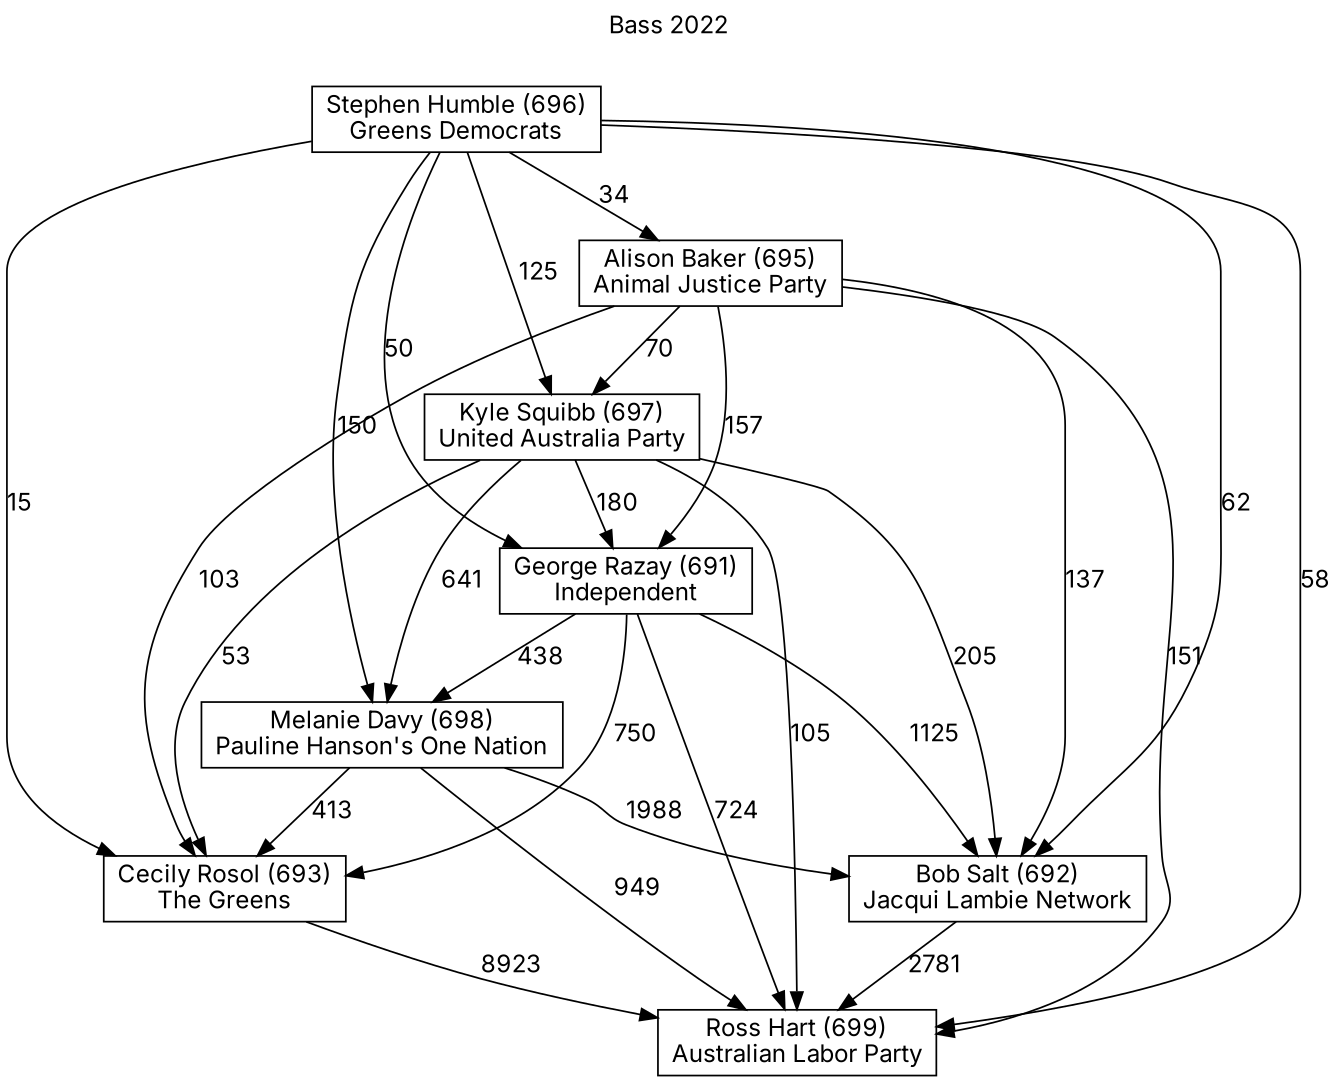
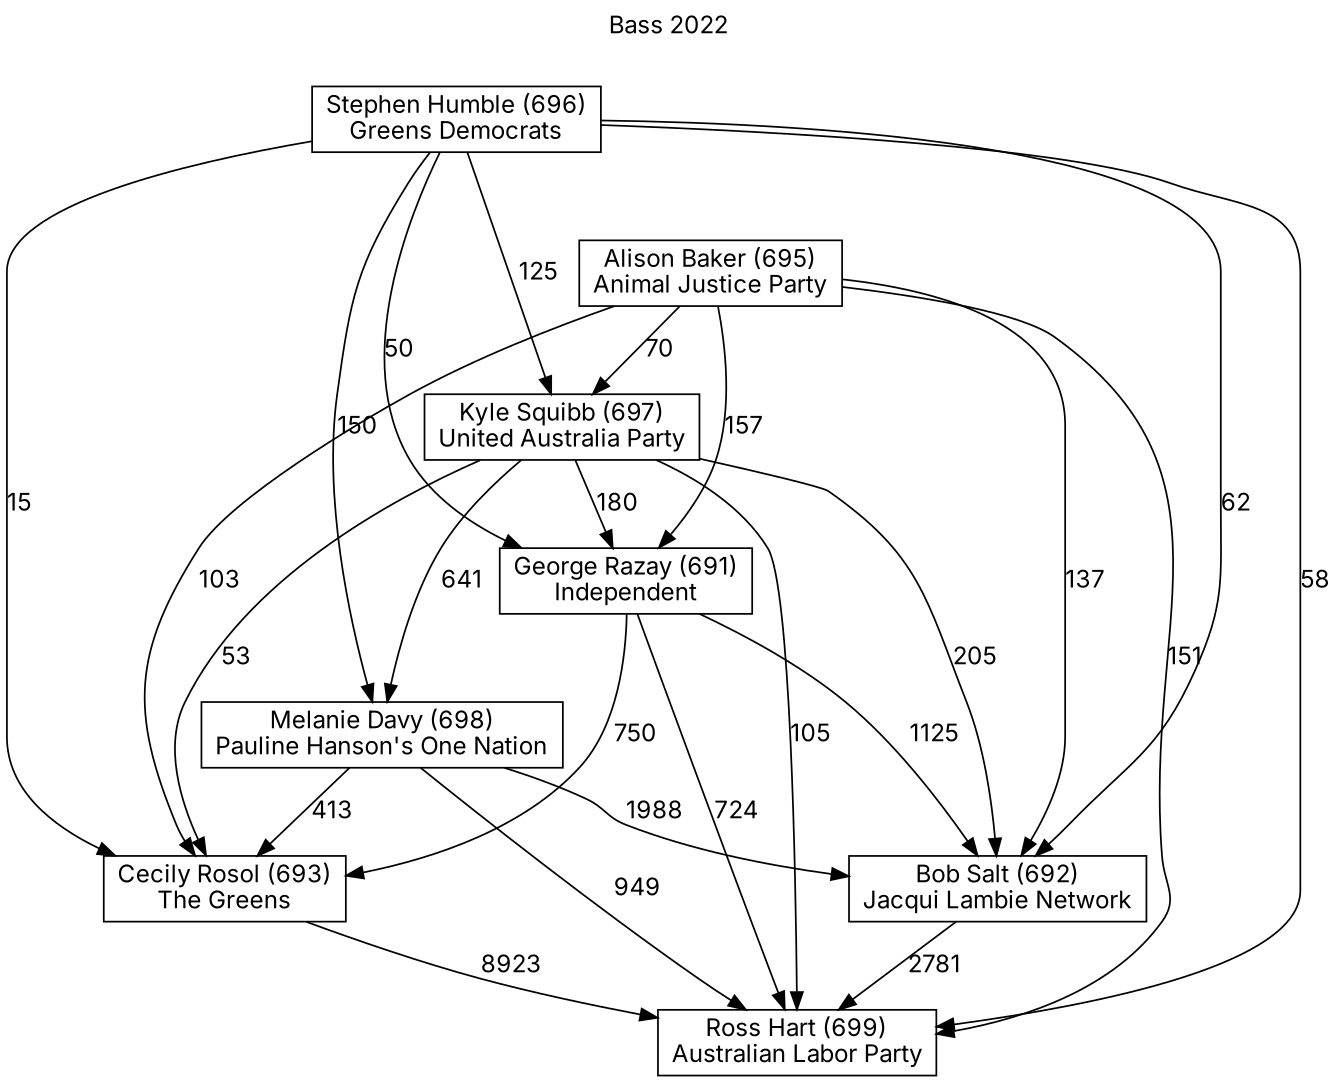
  digraph {
    fontname=Inter
    label="Bass 2022"
    labelloc=t
    mclimit=10
    node [fontname=Inter shape=box]
    edge [fontname=Inter]
    n1 [label="Kyle Squibb (697)\nUnited Australia Party"]
    n2 [label="Bob Salt (692)\nJacqui Lambie Network"]
    n3 [label="George Razay (691)\nIndependent"]
    n4 [label="Cecily Rosol (693)\nThe Greens"]
    n5 [label="Melanie Davy (698)\nPauline Hanson's One Nation"]
    n6 [label="Ross Hart (699)\nAustralian Labor Party"]
    n7 [label="Stephen Humble (696)\nGreens Democrats"]
    n8 [label="Alison Baker (695)\nAnimal Justice Party"]
    n1 -> n2 [label=205]
    n1 -> n3 [label=180]
    n1 -> n4 [label=53]
    n1 -> n5 [label=641]
    n1 -> n6 [label=105]
    n2 -> n6 [label=2781]
    n3 -> n2 [label=1125]
    n3 -> n4 [label=750]
-   n3 -> n5 [label=438]
    n3 -> n6 [label=724]
    n4 -> n6 [label=8923]
    n5 -> n2 [label=1988]
    n5 -> n4 [label=413]
    n5 -> n6 [label=949]
    n7 -> n1 [label=125]
    n7 -> n2 [label=62]
    n7 -> n3 [label=50]
    n7 -> n4 [label=15]
    n7 -> n5 [label=150]
    n7 -> n6 [label=58]
-   n7 -> n8 [label=34]
    n8 -> n1 [label=70]
    n8 -> n2 [label=137]
    n8 -> n3 [label=157]
    n8 -> n4 [label=103]
    n8 -> n6 [label=151]
  }
